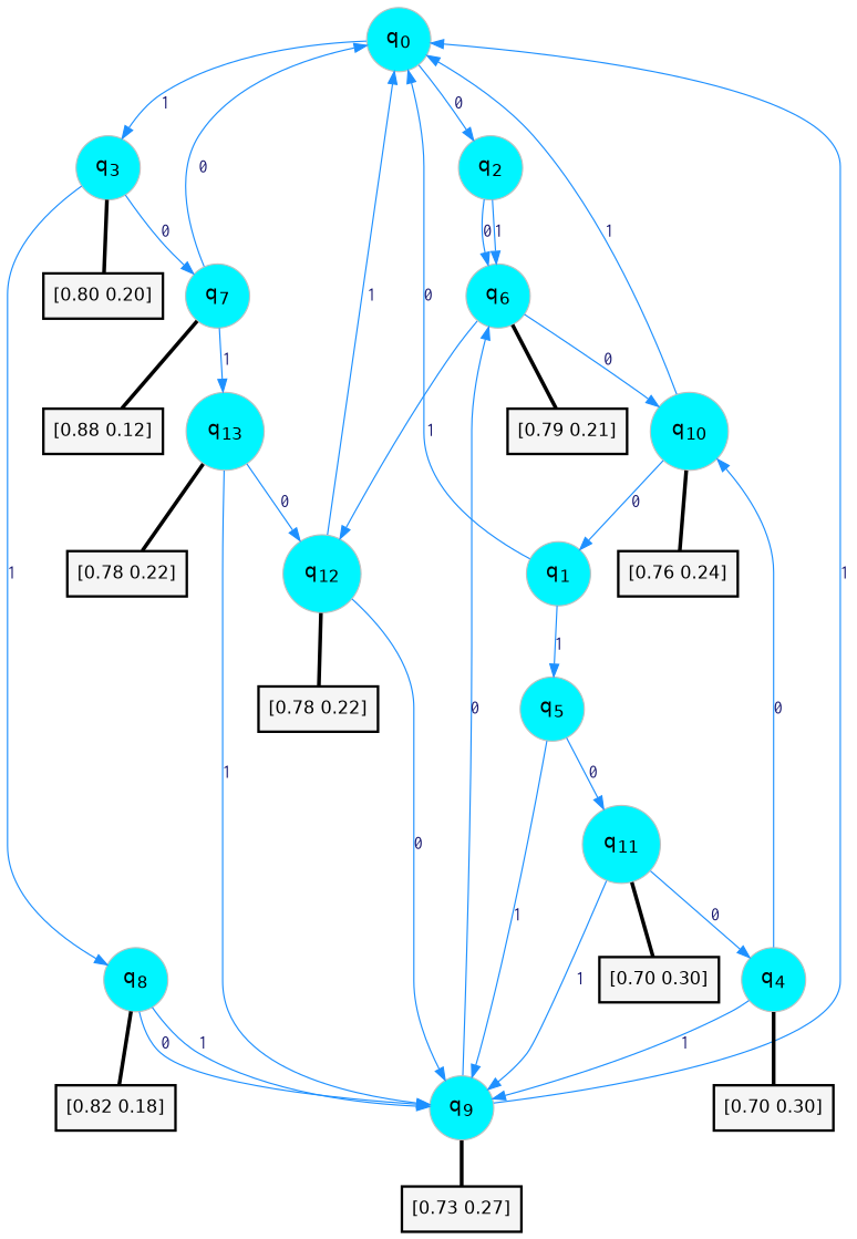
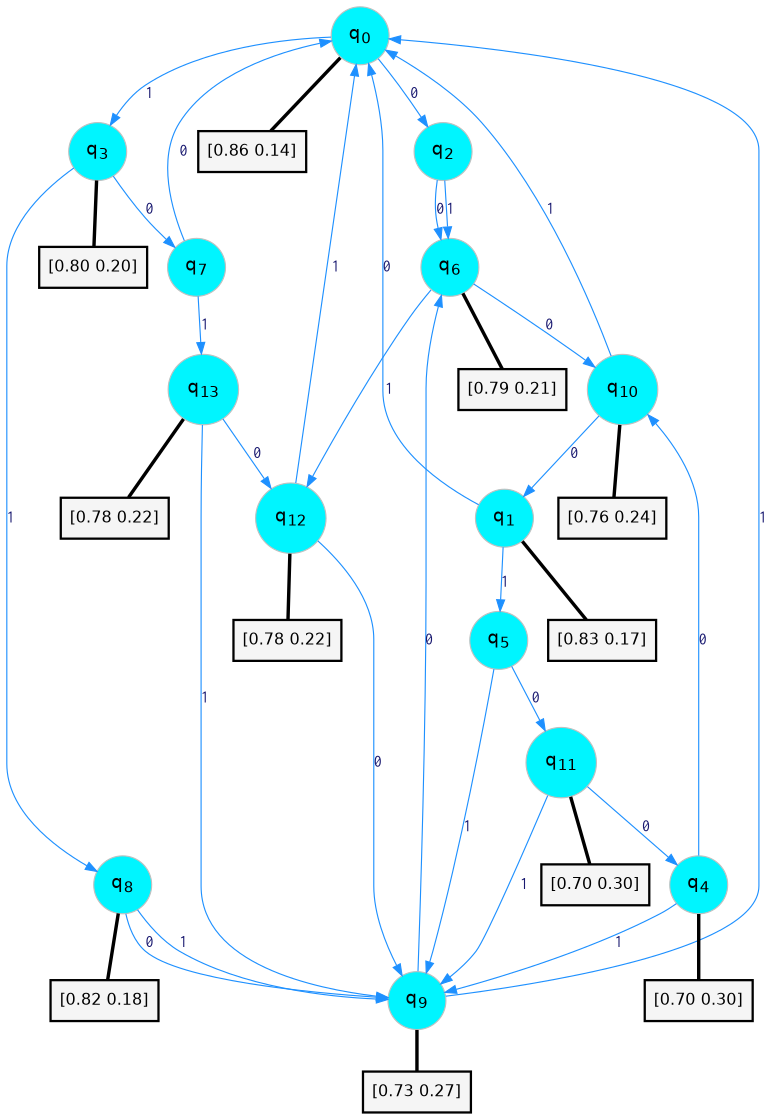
  digraph {
    rankdir=TD
    node [color=gray fillcolor=turquoise1 fontcolor=black fontname=Helvetica fontsize=16 fontweight=bold shape=circle style=filled]
    edge [arrowsize=1 color=dodgerblue1 fontcolor=midnightblue fontname=courier fontweight=bold penwidth=1 style=solid weight=20]
    n1 [label=<q<SUB>0</SUB>>]
    n2 [label=<q<SUB>2</SUB>>]
    n3 [label=<q<SUB>3</SUB>>]
+   n4 [color=black fillcolor=whitesmoke fontsize=14 label="[0.86 0.14]" penwidth=2 shape=box]
    n5 [label=<q<SUB>6</SUB>>]
    n6 [label=<q<SUB>7</SUB>>]
    n7 [label=<q<SUB>8</SUB>>]
    n8 [color=black fillcolor=whitesmoke fontsize=14 label="[0.80 0.20]" penwidth=2 shape=box]
    n9 [label=<q<SUB>1</SUB>>]
    n10 [label=<q<SUB>5</SUB>>]
+   n11 [color=black fillcolor=whitesmoke fontsize=14 label="[0.83 0.17]" penwidth=2 shape=box]
    n12 [label=<q<SUB>9</SUB>>]
    n13 [label=<q<SUB>11</SUB>>]
    n14 [label=<q<SUB>10</SUB>>]
    n15 [label=<q<SUB>12</SUB>>]
    n16 [color=black fillcolor=whitesmoke fontsize=14 label="[0.79 0.21]" penwidth=2 shape=box]
    n17 [label=<q<SUB>13</SUB>>]
-   n18 [color=black fillcolor=whitesmoke fontsize=14 label="[0.88 0.12]" penwidth=2 shape=box]
    n19 [color=black fillcolor=whitesmoke fontsize=14 label="[0.82 0.18]" penwidth=2 shape=box]
    n20 [label=<q<SUB>4</SUB>>]
    n21 [color=black fillcolor=whitesmoke fontsize=14 label="[0.70 0.30]" penwidth=2 shape=box]
    n22 [color=black fillcolor=whitesmoke fontsize=14 label="[0.73 0.27]" penwidth=2 shape=box]
    n23 [color=black fillcolor=whitesmoke fontsize=14 label="[0.76 0.24]" penwidth=2 shape=box]
    n24 [color=black fillcolor=whitesmoke fontsize=14 label="[0.70 0.30]" penwidth=2 shape=box]
    n25 [color=black fillcolor=whitesmoke fontsize=14 label="[0.78 0.22]" penwidth=2 shape=box]
    n26 [color=black fillcolor=whitesmoke fontsize=14 label="[0.78 0.22]" penwidth=2 shape=box]
    n1 -> n2 [label=0]
    n1 -> n3 [label=1]
+   n1 -> n4 [arrowhead=none color=black penwidth=3]
    n2 -> n5 [label=0]
    n2 -> n5 [label=1]
    n3 -> n6 [label=0]
    n3 -> n7 [label=1]
    n3 -> n8 [arrowhead=none color=black penwidth=3]
    n5 -> n14 [label=0]
    n5 -> n15 [label=1]
    n5 -> n16 [arrowhead=none color=black penwidth=3]
    n6 -> n1 [label=0]
    n6 -> n17 [label=1]
-   n6 -> n18 [arrowhead=none color=black penwidth=3]
    n7 -> n12 [label=0]
    n7 -> n12 [label=1]
    n7 -> n19 [arrowhead=none color=black penwidth=3]
    n9 -> n1 [label=0]
    n9 -> n10 [label=1]
+   n9 -> n11 [arrowhead=none color=black penwidth=3]
    n10 -> n12 [label=1]
    n10 -> n13 [label=0]
    n12 -> n1 [label=1]
    n12 -> n5 [label=0]
    n12 -> n22 [arrowhead=none color=black penwidth=3]
    n13 -> n12 [label=1]
    n13 -> n20 [label=0]
    n13 -> n24 [arrowhead=none color=black penwidth=3]
    n14 -> n1 [label=1]
    n14 -> n9 [label=0]
    n14 -> n23 [arrowhead=none color=black penwidth=3]
    n15 -> n1 [label=1]
    n15 -> n12 [label=0]
    n15 -> n25 [arrowhead=none color=black penwidth=3]
    n17 -> n12 [label=1]
    n17 -> n15 [label=0]
    n17 -> n26 [arrowhead=none color=black penwidth=3]
    n20 -> n12 [label=1]
    n20 -> n14 [label=0]
    n20 -> n21 [arrowhead=none color=black penwidth=3]
  }
